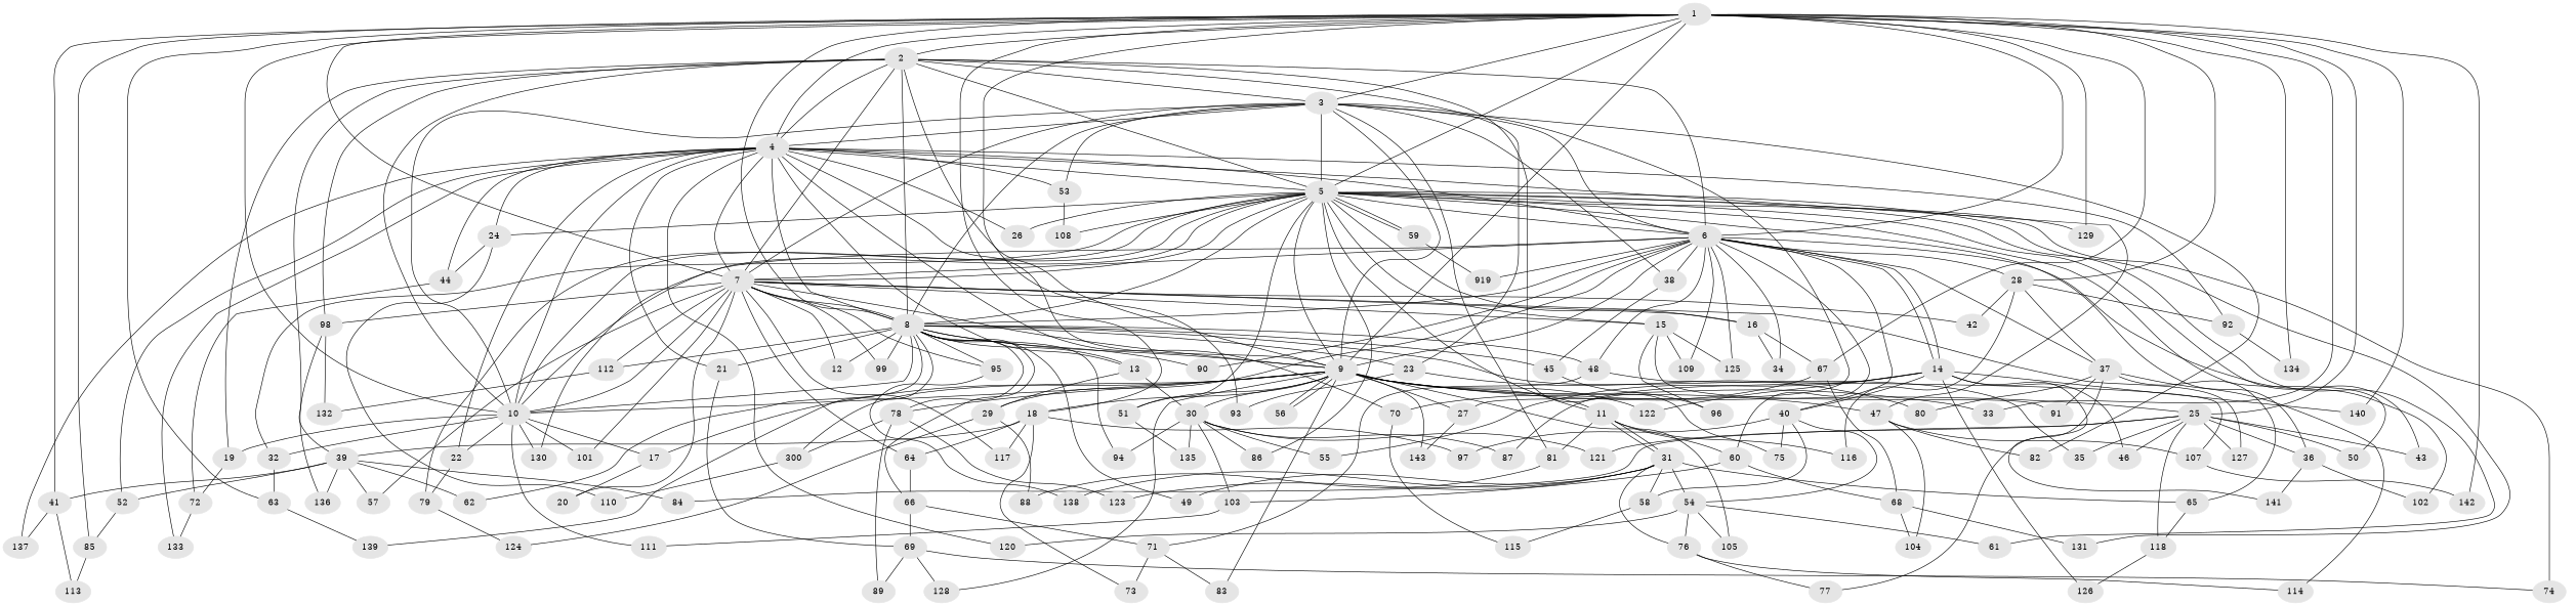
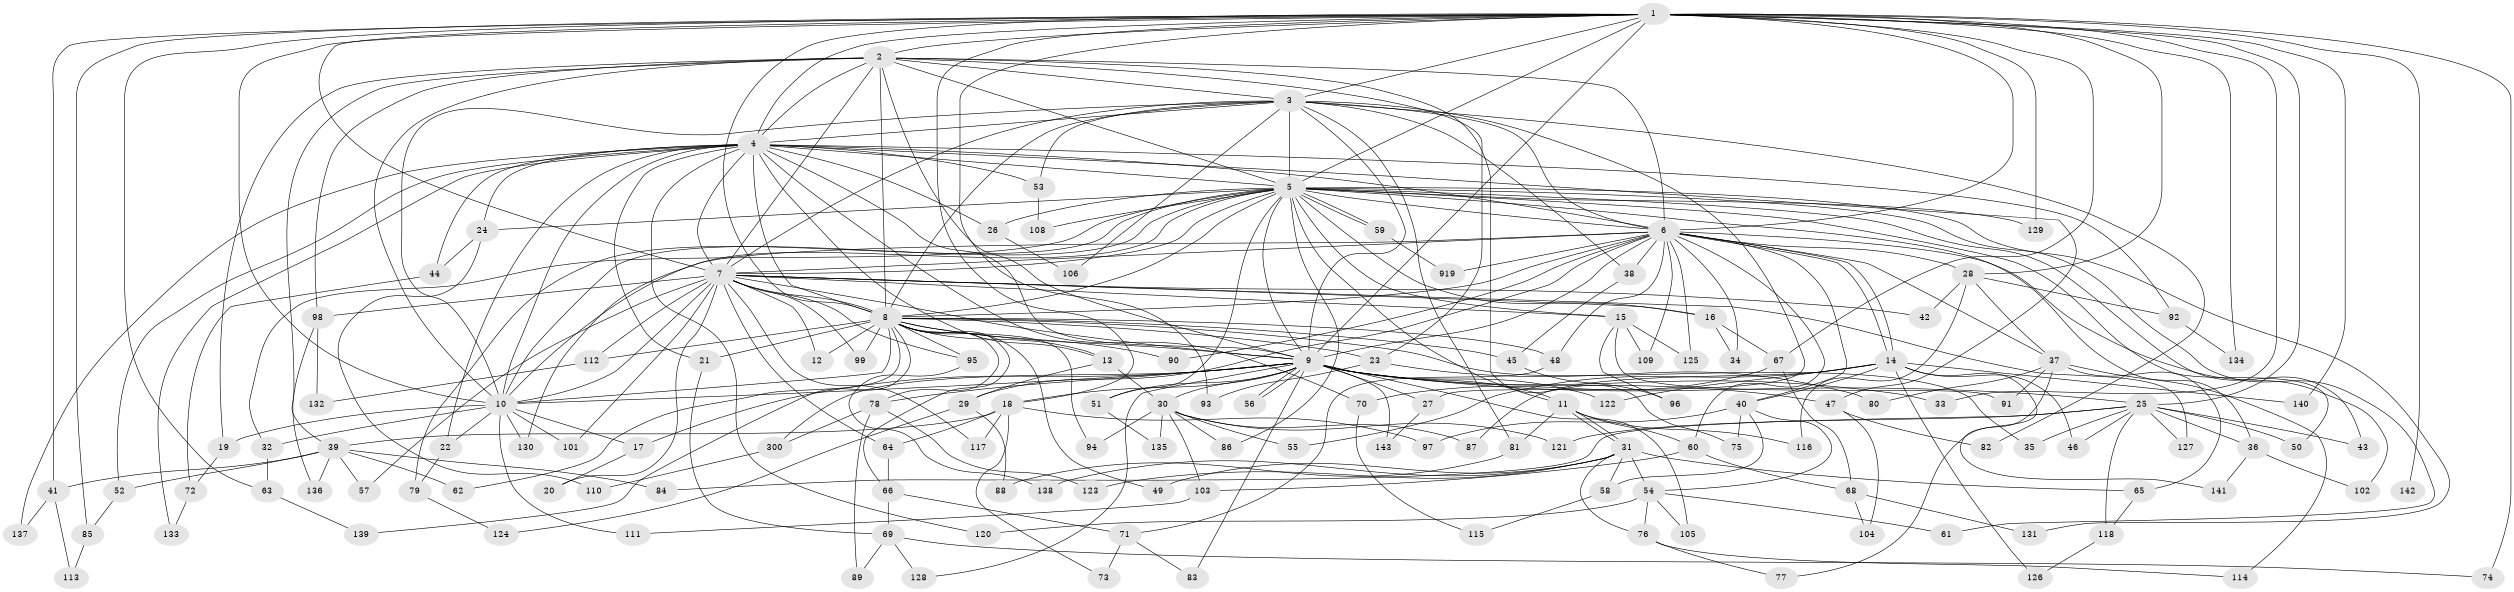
  graph {
    node [color=gray90 style=filled]
    1
    2
    3
    4
    5
    6
    7
    8
    9
    10
    18
    25
    28
    33
    41
    63
    67
    74
    85
    93
    129
    134
    140
    142
    19
    23
    39
    75
    98
    27
    38
    53
    81
    82
+   106
    13
    21
    22
    24
    26
    44
    47
    52
    70
    92
    120
    133
    137
    11
    15
    16
    32
    36
    43
    50
    51
    59
    61
    79
    86
    108
    130
    131
    14
    29
    34
    37
    40
    48
    60
    90
    102
    109
    n74 [label=919]
    125
    12
    20
    42
    57
    64
    95
    99
    101
    112
    117
    127
    35
    45
    49
    62
    66
    78
    94
    139
    17
    30
    56
    83
    n99 [label=300]
    105
    122
    128
    143
    111
    73
    97
    46
    84
    118
    121
    116
    113
    68
    72
    80
    136
    132
    88
    69
    110
    104
-   107
    115
    31
    91
    96
    141
    135
    124
    55
    87
    126
    65
    77
    114
    54
    58
    71
    103
    138
    123
    89
    76
    1 -- 2
    1 -- 3
    1 -- 4
    1 -- 5
    1 -- 6
    1 -- 7
    1 -- 8
    1 -- 9
    1 -- 10
    1 -- 18
    1 -- 25
    1 -- 28
    1 -- 33
    1 -- 41
    1 -- 63
    1 -- 67
-   5 -- 74
+   1 -- 74
    1 -- 85
    1 -- 93
    1 -- 129
    1 -- 134
    1 -- 140
    1 -- 142
    2 -- 3
    2 -- 4
    2 -- 5
    2 -- 6
    2 -- 7
    2 -- 8
    2 -- 9
    2 -- 10
    2 -- 19
    2 -- 23
    2 -- 39
    2 -- 75
    2 -- 98
    3 -- 4
    3 -- 5
    3 -- 6
    3 -- 7
    3 -- 8
    3 -- 9
    3 -- 10
    3 -- 27
    3 -- 38
    3 -- 53
    3 -- 81
    3 -- 82
+   3 -- 106
    4 -- 5
    4 -- 6
    4 -- 7
    4 -- 8
    4 -- 9
    4 -- 10
    4 -- 53
    4 -- 13
    4 -- 21
    4 -- 22
    4 -- 24
    4 -- 26
    4 -- 44
    4 -- 47
    4 -- 52
    4 -- 70
    4 -- 92
    4 -- 120
    4 -- 133
    4 -- 137
    5 -- 6
    5 -- 7
    5 -- 8
    5 -- 9
    5 -- 10
    5 -- 129
    5 -- 24
    5 -- 26
    5 -- 11
    5 -- 15
    5 -- 16
    5 -- 32
    5 -- 36
    5 -- 43
    5 -- 50
    5 -- 51
    5 -- 59
    5 -- 59
    5 -- 61
    5 -- 79
    5 -- 86
    5 -- 108
    5 -- 130
    5 -- 131
    6 -- 7
    6 -- 8
    6 -- 9
    6 -- 10
    6 -- 28
    6 -- 38
    6 -- 14
    6 -- 14
    6 -- 29
    6 -- 34
    6 -- 37
    6 -- 40
    6 -- 48
    6 -- 60
    6 -- 90
    6 -- 102
    6 -- 109
    6 -- n74
    6 -- 125
    7 -- 8
    7 -- 9
    7 -- 10
    7 -- 98
    7 -- 15
    7 -- 16
    7 -- 12
    7 -- 20
    7 -- 42
    7 -- 57
    7 -- 64
    7 -- 95
    7 -- 99
    7 -- 101
    7 -- 112
    7 -- 117
    7 -- 127
    8 -- 9
    8 -- 10
    8 -- 23
    8 -- 13
    8 -- 21
    8 -- 48
    8 -- 90
    8 -- 12
    8 -- 95
    8 -- 99
    8 -- 112
    8 -- 35
    8 -- 45
    8 -- 49
    8 -- 62
    8 -- 66
    8 -- 78
    8 -- 94
    8 -- 139
    9 -- 10
    9 -- 18
    9 -- 25
    9 -- 33
    9 -- 27
    9 -- 47
    9 -- 11
    9 -- 51
    9 -- 78
    9 -- 17
    9 -- 30
    9 -- 56
    9 -- 56
    9 -- 83
    9 -- n99
    9 -- 105
    9 -- 122
    9 -- 128
    9 -- 143
    10 -- 19
    10 -- 22
    10 -- 32
    10 -- 130
    10 -- 101
    10 -- 17
    10 -- 111
    18 -- 39
    18 -- 64
    18 -- 117
    18 -- 73
    18 -- 97
    25 -- 36
    25 -- 43
    25 -- 50
    25 -- 127
    25 -- 35
    25 -- 46
    25 -- 84
    25 -- 118
    25 -- 121
    28 -- 92
    28 -- 37
    28 -- 42
    28 -- 116
    41 -- 137
    41 -- 113
    63 -- 139
    67 -- 70
    67 -- 68
    85 -- 113
    19 -- 72
    23 -- 93
    23 -- 80
    39 -- 41
    39 -- 52
    39 -- 57
    39 -- 62
    39 -- 84
    39 -- 136
    98 -- 136
    98 -- 132
    27 -- 143
    38 -- 45
    53 -- 108
    81 -- 88
    13 -- 29
    13 -- 30
    21 -- 69
    22 -- 79
    24 -- 44
    24 -- 110
+   26 -- 106
    44 -- 72
    47 -- 82
    47 -- 104
-   47 -- 107
    52 -- 85
    70 -- 115
    92 -- 134
    11 -- 81
    11 -- 60
    11 -- 116
    11 -- 31
    11 -- 31
    15 -- 109
    15 -- 125
    15 -- 91
    15 -- 96
    16 -- 67
    16 -- 34
    32 -- 63
    36 -- 102
    36 -- 141
    51 -- 135
    59 -- n74
    79 -- 124
    14 -- 140
    14 -- 40
    14 -- 122
    14 -- 46
    14 -- 141
    14 -- 55
    14 -- 87
    14 -- 126
    29 -- 88
    29 -- 124
    37 -- 80
    37 -- 91
    37 -- 65
    37 -- 77
    37 -- 114
    40 -- 75
    40 -- 97
    40 -- 54
    40 -- 58
-   48 -- 107
    48 -- 71
    60 -- 68
    60 -- 103
    64 -- 66
    95 -- 138
    112 -- 132
    45 -- 96
    66 -- 69
    66 -- 71
    78 -- n99
    78 -- 123
    78 -- 89
    17 -- 20
    30 -- 86
    30 -- 94
    30 -- 121
    30 -- 135
    30 -- 55
    30 -- 87
    30 -- 103
    n99 -- 110
    118 -- 126
    68 -- 131
    68 -- 104
    72 -- 133
    69 -- 74
    69 -- 128
    69 -- 89
-   107 -- 142
    31 -- 49
    31 -- 65
    31 -- 54
    31 -- 58
    31 -- 138
    31 -- 123
    31 -- 76
    65 -- 118
    54 -- 120
    54 -- 61
    54 -- 105
    54 -- 76
    58 -- 115
    71 -- 83
    71 -- 73
    103 -- 111
    76 -- 77
    76 -- 114
  }
